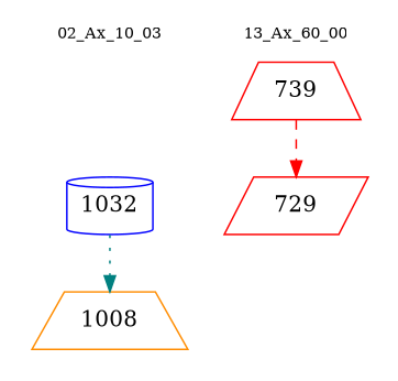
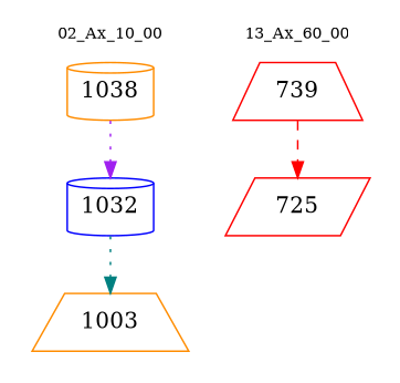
  digraph {
    node [color=darkorange shape=cylinder]
    edge [style=dotted]
+   n1 [label=1038]
    n2 [color=blue label=1032]
-   n3 [label=1008 shape=trapezium]
+   n3 [label=1003 shape=trapezium]
    n4 [color=red label=739 shape=trapezium]
-   n5 [color=red label=729 shape=parallelogram]
+   n5 [color=red label=725 shape=parallelogram]
    subgraph cluster_1 {
      color=white
      fontsize=10
-     label="02_Ax_10_03"
+     label="02_Ax_10_00"
+     n1
      n2
      n3
    }
    subgraph cluster_2 {
      color=white
      fontsize=10
      label="13_Ax_60_00"
      n4
      n5
    }
+   n1 -> n2 [color=purple]
    n2 -> n3 [color=teal]
    n4 -> n5 [color=red style=dashed]
  }
